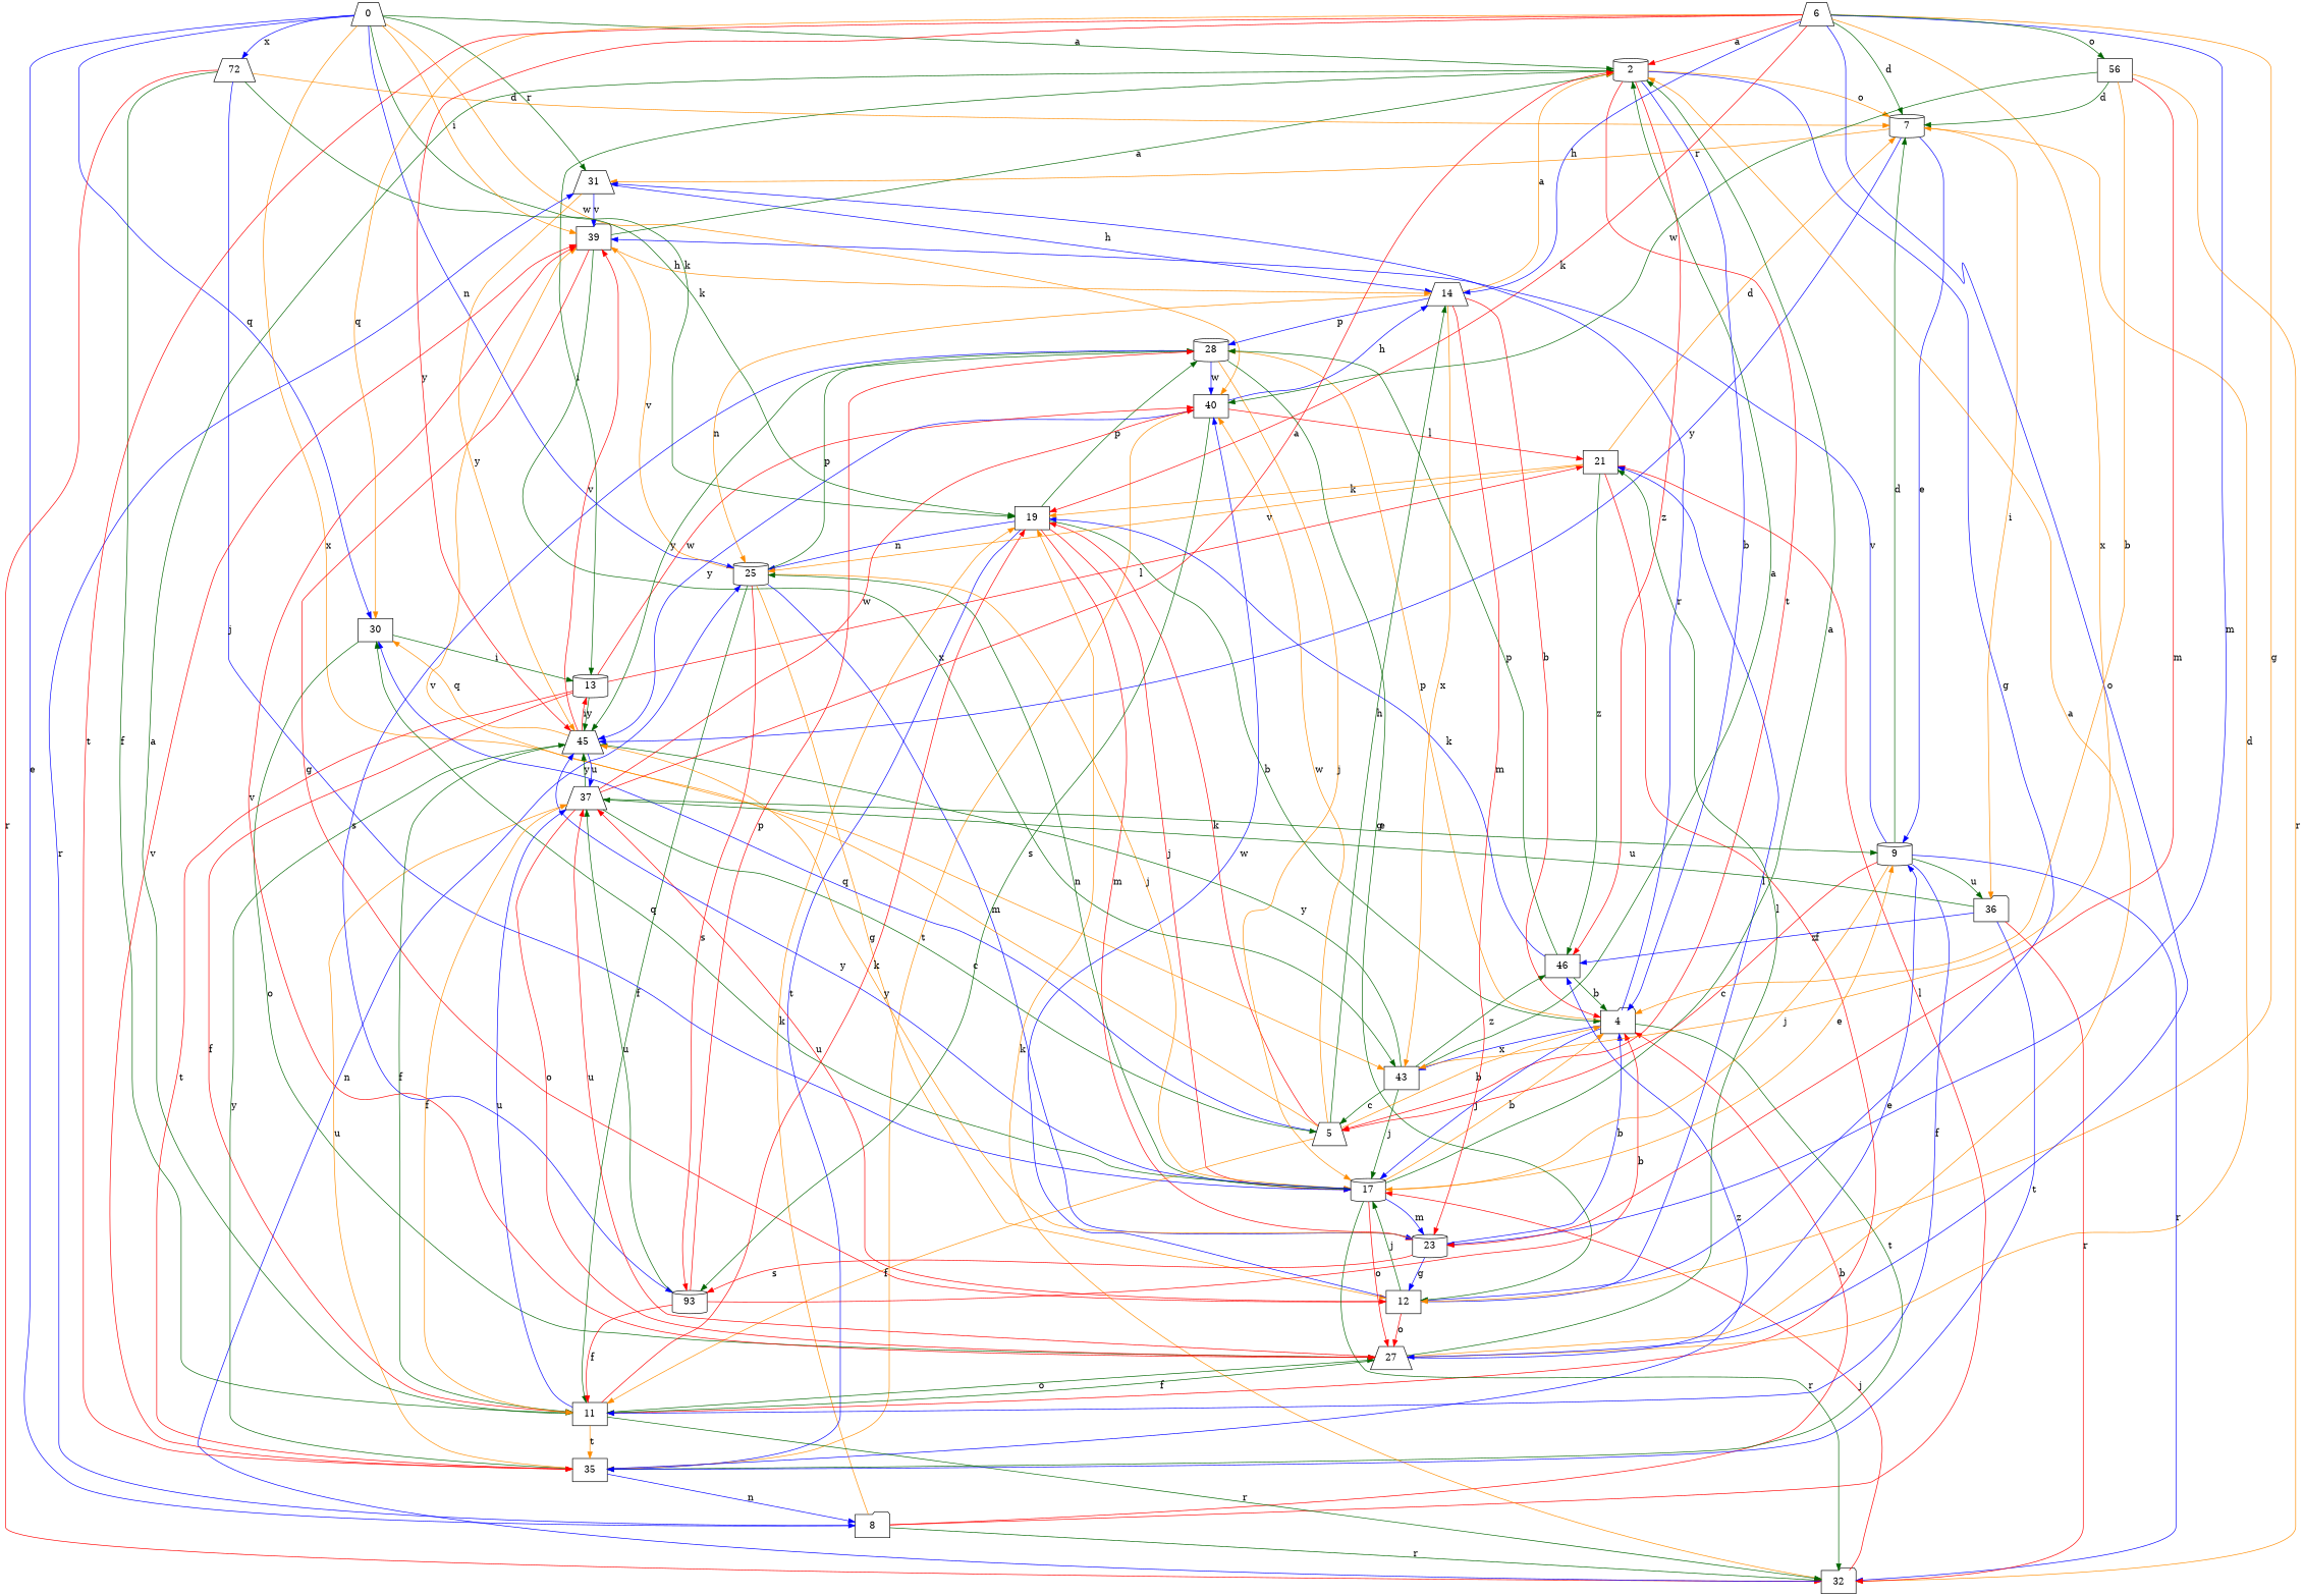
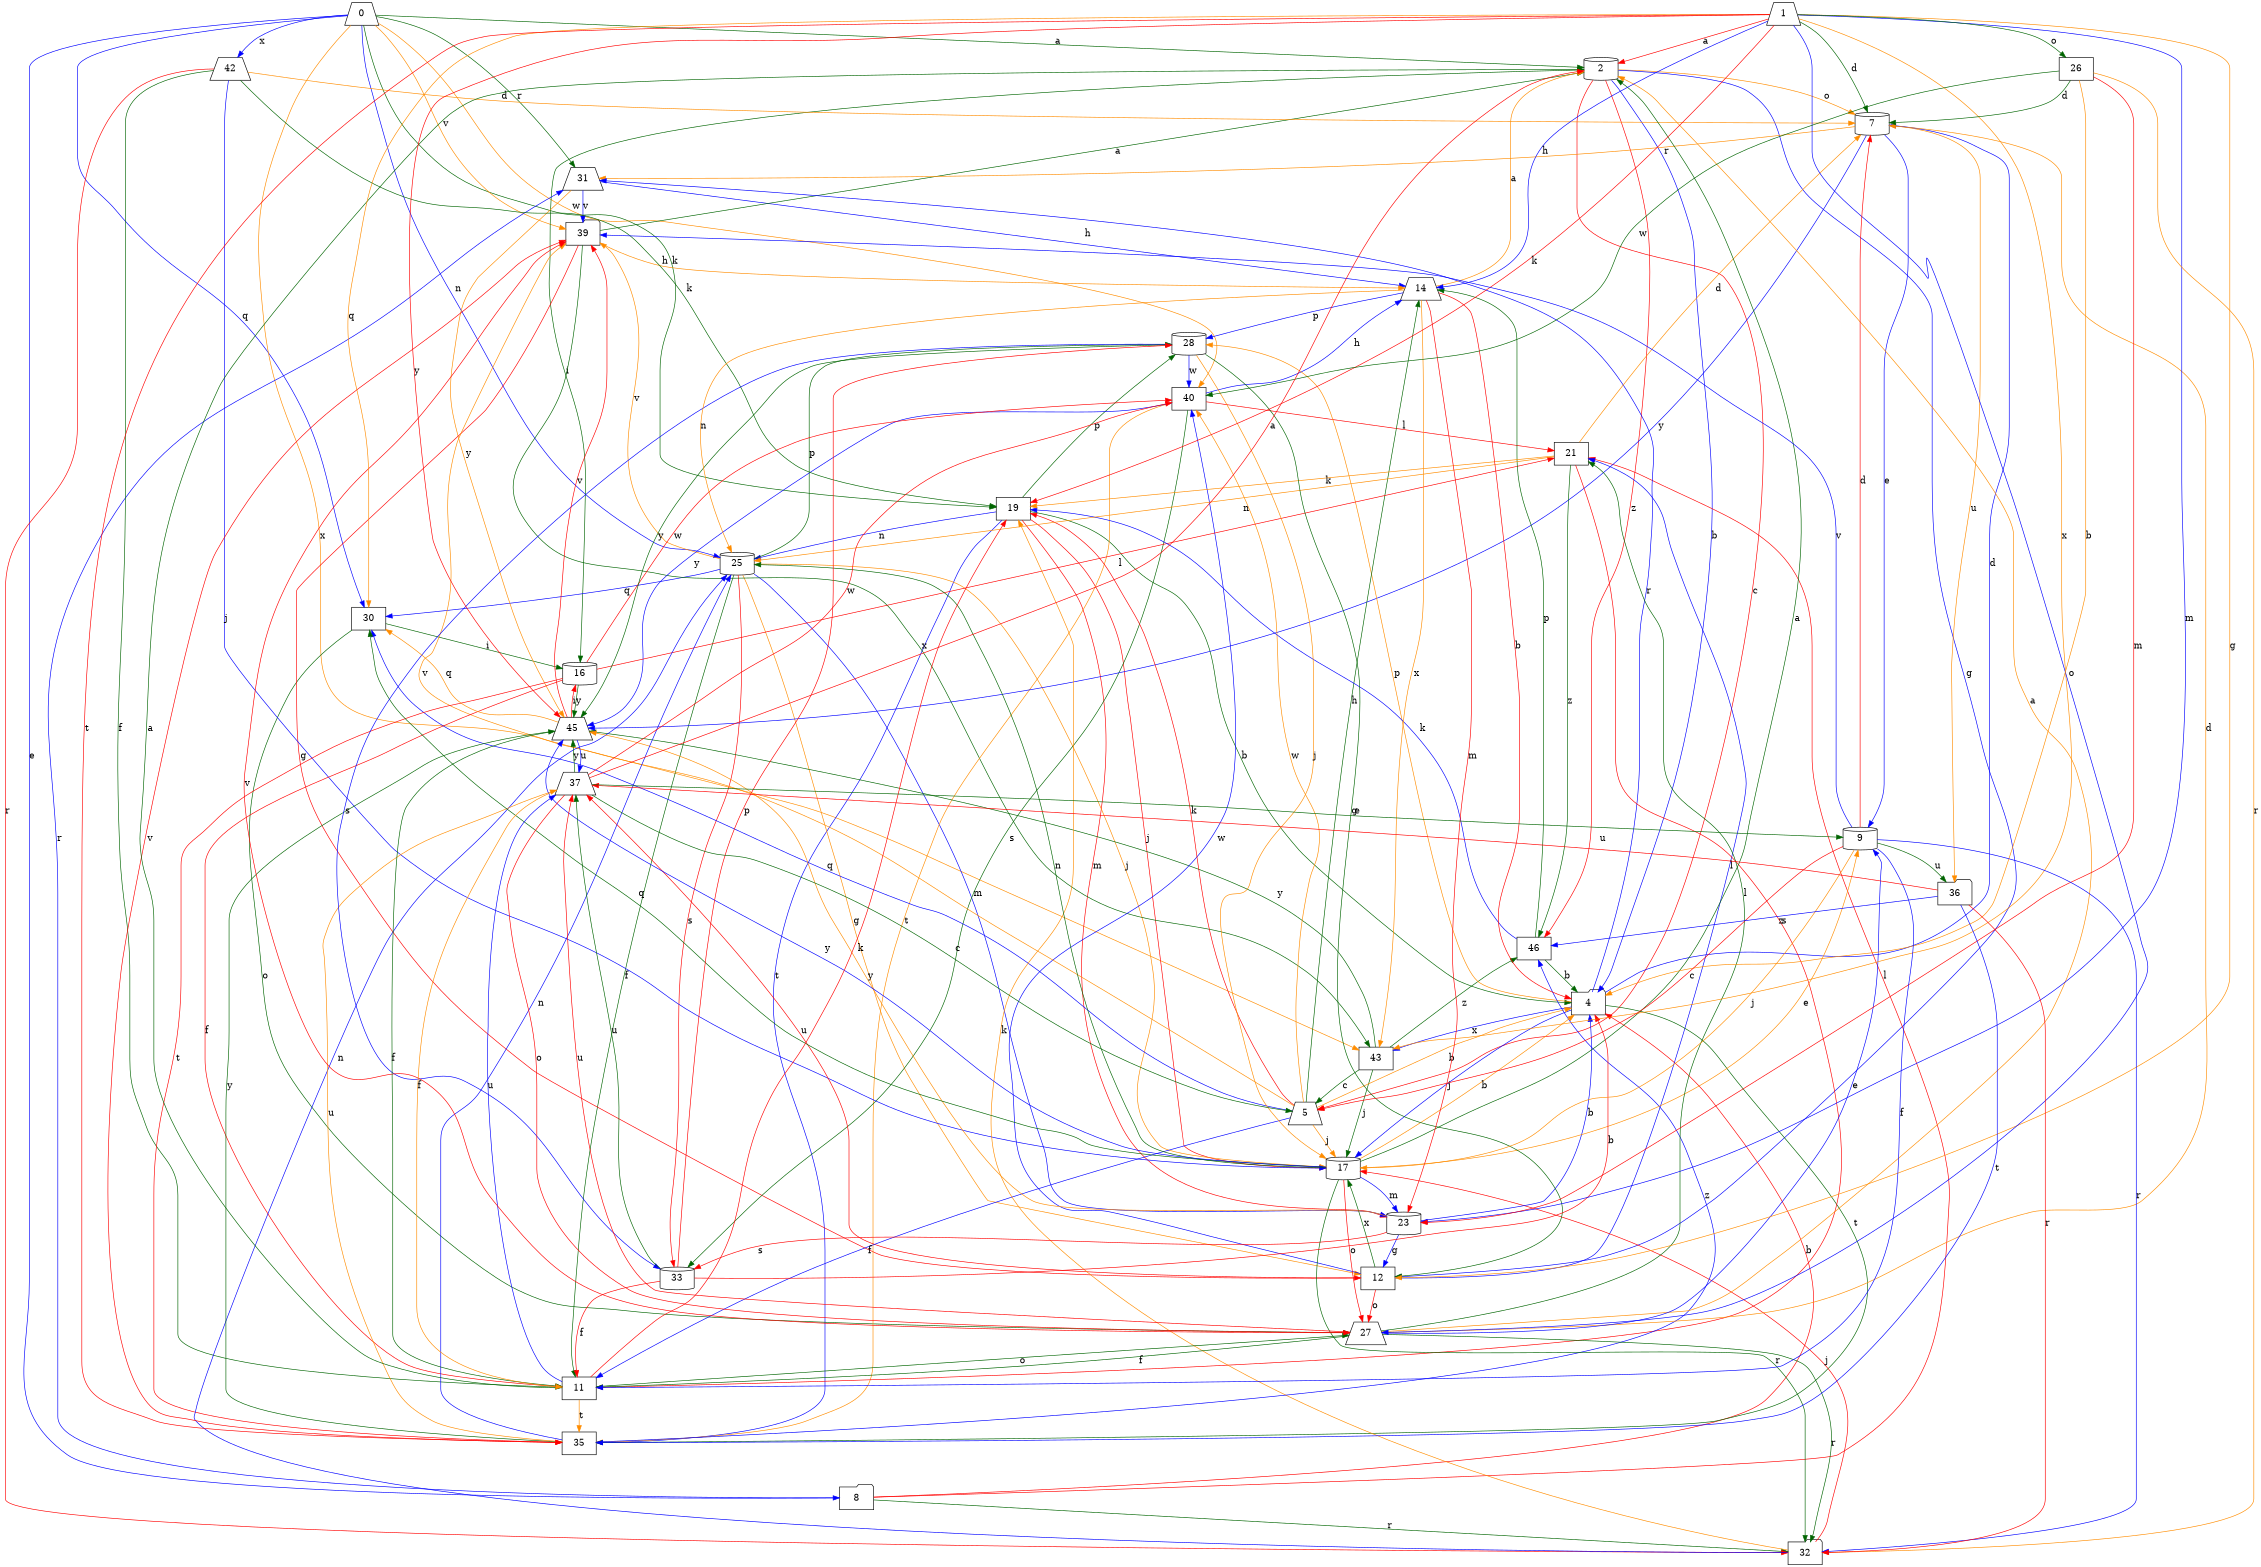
  strict digraph {
    node [shape=box]
    edge [color=darkgreen]
    0 [shape=trapezium]
    2 [shape=cylinder]
    8 [shape=folder]
    19
    25 [shape=cylinder]
    30
    31 [shape=trapezium]
    39 [shape=folder]
    40
-   42 [shape=trapezium label=72]
+   42 [shape=trapezium]
    43
    7 [shape=cylinder]
    12
    4 [shape=folder]
    5 [shape=trapezium]
-   16 [shape=cylinder label=13]
+   16 [shape=cylinder]
    46
    21
    32 [shape=folder]
    23 [shape=cylinder]
    35
    17 [shape=cylinder]
    28 [shape=cylinder]
    11
-   33 [shape=cylinder label=93]
+   33 [shape=cylinder]
    27 [shape=trapezium]
    14 [shape=trapezium]
    45 [shape=trapezium]
-   1 [shape=trapezium label=6]
-   26 [label=56]
+   1 [shape=trapezium]
+   26
    9 [shape=cylinder]
    36 [shape=folder]
    37 [shape=trapezium]
    0 -> 2 [label=a]
    0 -> 8 [color=blue label=e]
    0 -> 19 [label=k]
    0 -> 25 [color=blue label=n]
    0 -> 30 [color=blue label=q]
    0 -> 31 [label=r]
-   0 -> 39 [color=darkorange label=i]
+   0 -> 39 [color=darkorange label=v]
    0 -> 40 [color=darkorange label=w]
    0 -> 42 [color=blue label=x]
    0 -> 43 [color=darkorange label=x]
    2 -> 7 [color=darkorange label=o]
    2 -> 12 [color=blue label=g]
    2 -> 4 [color=blue label=b]
-   2 -> 5 [color=red label=t]
+   2 -> 5 [color=red label=c]
    2 -> 16 [label=i]
    2 -> 46 [color=red label=z]
-   8 -> 19 [color=darkorange label=k]
    8 -> 31 [color=blue label=r]
    8 -> 4 [color=red label=b]
    8 -> 21 [color=red label=l]
    8 -> 32 [label=r]
    19 -> 25 [color=blue label=n]
    19 -> 4 [label=b]
    19 -> 23 [color=red label=m]
    19 -> 35 [color=blue label=t]
    19 -> 17 [color=red label=j]
    19 -> 28 [label=p]
+   25 -> 30 [color=blue label=q]
    25 -> 39 [color=darkorange label=v]
    25 -> 12 [color=darkorange label=g]
    25 -> 23 [color=blue label=m]
    25 -> 17 [color=darkorange label=j]
    25 -> 28 [label=p]
    25 -> 11 [label=f]
    25 -> 33 [color=red label=s]
    30 -> 16 [label=i]
    30 -> 27 [label=o]
    31 -> 39 [color=blue label=v]
    31 -> 14 [color=blue label=h]
    31 -> 45 [color=darkorange label=y]
    39 -> 2 [label=a]
    39 -> 43 [label=x]
    39 -> 12 [color=red label=g]
    39 -> 14 [color=darkorange label=h]
    40 -> 21 [color=red label=l]
    40 -> 35 [color=darkorange label=t]
    40 -> 33 [label=s]
    40 -> 14 [color=blue label=h]
    40 -> 45 [color=blue label=y]
    42 -> 19 [label=k]
    42 -> 7 [color=darkorange label=d]
    42 -> 32 [color=red label=r]
    42 -> 17 [color=blue label=j]
    42 -> 11 [label=f]
-   43 -> 2 [label=a]
    43 -> 5 [label=c]
    43 -> 46 [label=z]
    43 -> 17 [label=j]
    43 -> 45 [label=y]
    7 -> 31 [color=darkorange label=r]
    7 -> 45 [color=blue label=y]
    7 -> 9 [color=blue label=e]
-   7 -> 36 [color=darkorange label=i]
+   7 -> 36 [color=darkorange label=u]
    12 -> 40 [color=blue label=w]
    12 -> 21 [color=blue label=l]
-   12 -> 17 [label=j]
+   12 -> 17 [label=x]
    12 -> 27 [color=red label=o]
    12 -> 37 [color=red label=u]
    4 -> 31 [color=blue label=r]
    4 -> 43 [color=blue label=x]
+   4 -> 7 [color=blue label=d]
    4 -> 35 [label=t]
    4 -> 17 [color=blue label=j]
    4 -> 28 [color=darkorange label=p]
    5 -> 19 [color=red label=k]
    5 -> 30 [color=blue label=q]
    5 -> 39 [color=darkorange label=v]
    5 -> 40 [color=darkorange label=w]
    5 -> 4 [color=darkorange label=b]
-   5 -> 11 [color=darkorange label=f]
+   5 -> 17 [color=darkorange label=j]
+   5 -> 11 [color=blue label=f]
    5 -> 14 [label=h]
    16 -> 40 [color=red label=w]
    16 -> 21 [color=red label=l]
    16 -> 35 [color=red label=t]
    16 -> 11 [color=red label=f]
    16 -> 45 [label=y]
    46 -> 19 [color=blue label=k]
    46 -> 4 [label=b]
-   46 -> 28 [label=p]
+   46 -> 14 [label=p]
    21 -> 19 [color=darkorange label=k]
-   21 -> 25 [color=darkorange label=v]
+   21 -> 25 [color=darkorange label=n]
    21 -> 7 [color=darkorange label=d]
    21 -> 46 [label=z]
-   21 -> 11 [color=red label=f]
+   21 -> 11 [color=red label=s]
    32 -> 19 [color=darkorange label=k]
    32 -> 25 [color=blue label=n]
    32 -> 17 [color=red label=j]
    23 -> 12 [color=blue label=g]
    23 -> 4 [color=blue label=b]
    23 -> 33 [color=red label=s]
    23 -> 45 [color=darkorange label=y]
-   35 -> 8 [color=blue label=n]
+   35 -> 25 [color=blue label=n]
    35 -> 39 [color=red label=v]
    35 -> 46 [color=blue label=z]
    35 -> 45 [label=y]
    35 -> 37 [color=darkorange label=u]
    17 -> 2 [label=a]
    17 -> 25 [label=n]
    17 -> 30 [label=q]
    17 -> 4 [color=darkorange label=b]
    17 -> 32 [label=r]
    17 -> 23 [color=blue label=m]
    17 -> 27 [color=red label=o]
    17 -> 45 [color=blue label=y]
    17 -> 9 [color=darkorange label=e]
    28 -> 40 [color=blue label=w]
    28 -> 12 [label=g]
    28 -> 17 [color=darkorange label=j]
    28 -> 33 [color=blue label=s]
    28 -> 45 [label=y]
    11 -> 2 [label=a]
    11 -> 19 [color=red label=k]
-   11 -> 32 [label=r]
+   27 -> 32 [label=r]
    11 -> 35 [color=darkorange label=t]
    11 -> 27 [label=o]
    11 -> 37 [color=blue label=u]
    33 -> 4 [color=red label=b]
    33 -> 28 [color=red label=p]
    33 -> 11 [color=red label=f]
    33 -> 37 [label=u]
    27 -> 2 [color=darkorange label=a]
    27 -> 39 [color=red label=v]
    27 -> 7 [color=darkorange label=d]
    27 -> 21 [label=l]
    27 -> 11 [label=f]
    27 -> 9 [color=blue label=e]
    27 -> 37 [color=red label=u]
    14 -> 2 [color=darkorange label=a]
    14 -> 25 [color=darkorange label=n]
    14 -> 43 [color=darkorange label=x]
    14 -> 4 [color=red label=b]
    14 -> 23 [color=red label=m]
    14 -> 28 [color=blue label=p]
    45 -> 30 [color=darkorange label=q]
    45 -> 39 [color=red label=v]
    45 -> 16 [color=red label=i]
    45 -> 11 [label=f]
    45 -> 37 [color=blue label=u]
    1 -> 2 [color=red label=a]
    1 -> 19 [color=red label=k]
    1 -> 30 [color=darkorange label=q]
    1 -> 43 [color=darkorange label=x]
    1 -> 7 [label=d]
    1 -> 12 [color=darkorange label=g]
    1 -> 23 [color=blue label=m]
    1 -> 35 [color=red label=t]
    1 -> 27 [color=blue label=o]
    1 -> 14 [color=blue label=h]
    1 -> 45 [color=red label=y]
    1 -> 26 [label=o]
    26 -> 40 [label=w]
    26 -> 7 [label=d]
    26 -> 4 [color=darkorange label=b]
    26 -> 32 [color=darkorange label=r]
    26 -> 23 [color=red label=m]
    9 -> 39 [color=blue label=v]
-   9 -> 7 [label=d]
+   9 -> 7 [color=red label=d]
    9 -> 5 [color=red label=c]
    9 -> 32 [color=blue label=r]
    9 -> 17 [color=darkorange label=j]
    9 -> 11 [color=blue label=f]
    9 -> 36 [label=u]
    36 -> 46 [color=blue label=z]
    36 -> 32 [color=red label=r]
    36 -> 35 [color=blue label=t]
-   36 -> 37 [label=u]
+   36 -> 37 [color=red label=u]
    37 -> 2 [color=red label=a]
    37 -> 40 [color=red label=w]
    37 -> 5 [label=c]
    37 -> 11 [color=darkorange label=f]
    37 -> 27 [color=red label=o]
    37 -> 45 [label=y]
    37 -> 9 [label=e]
  }
